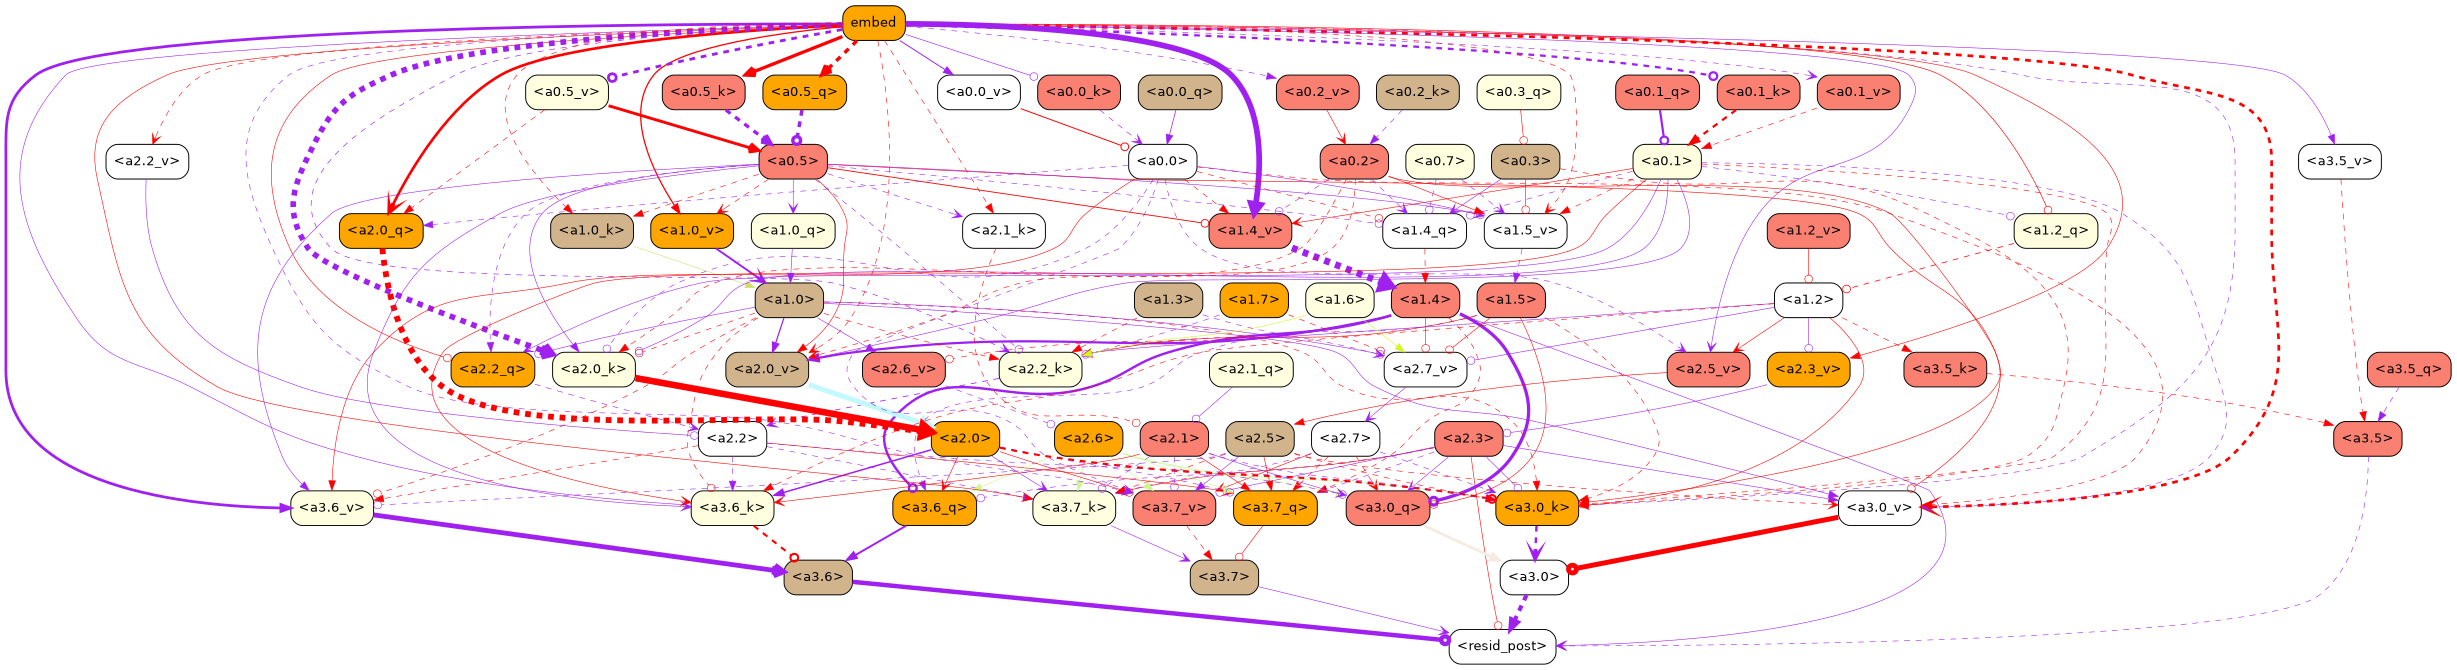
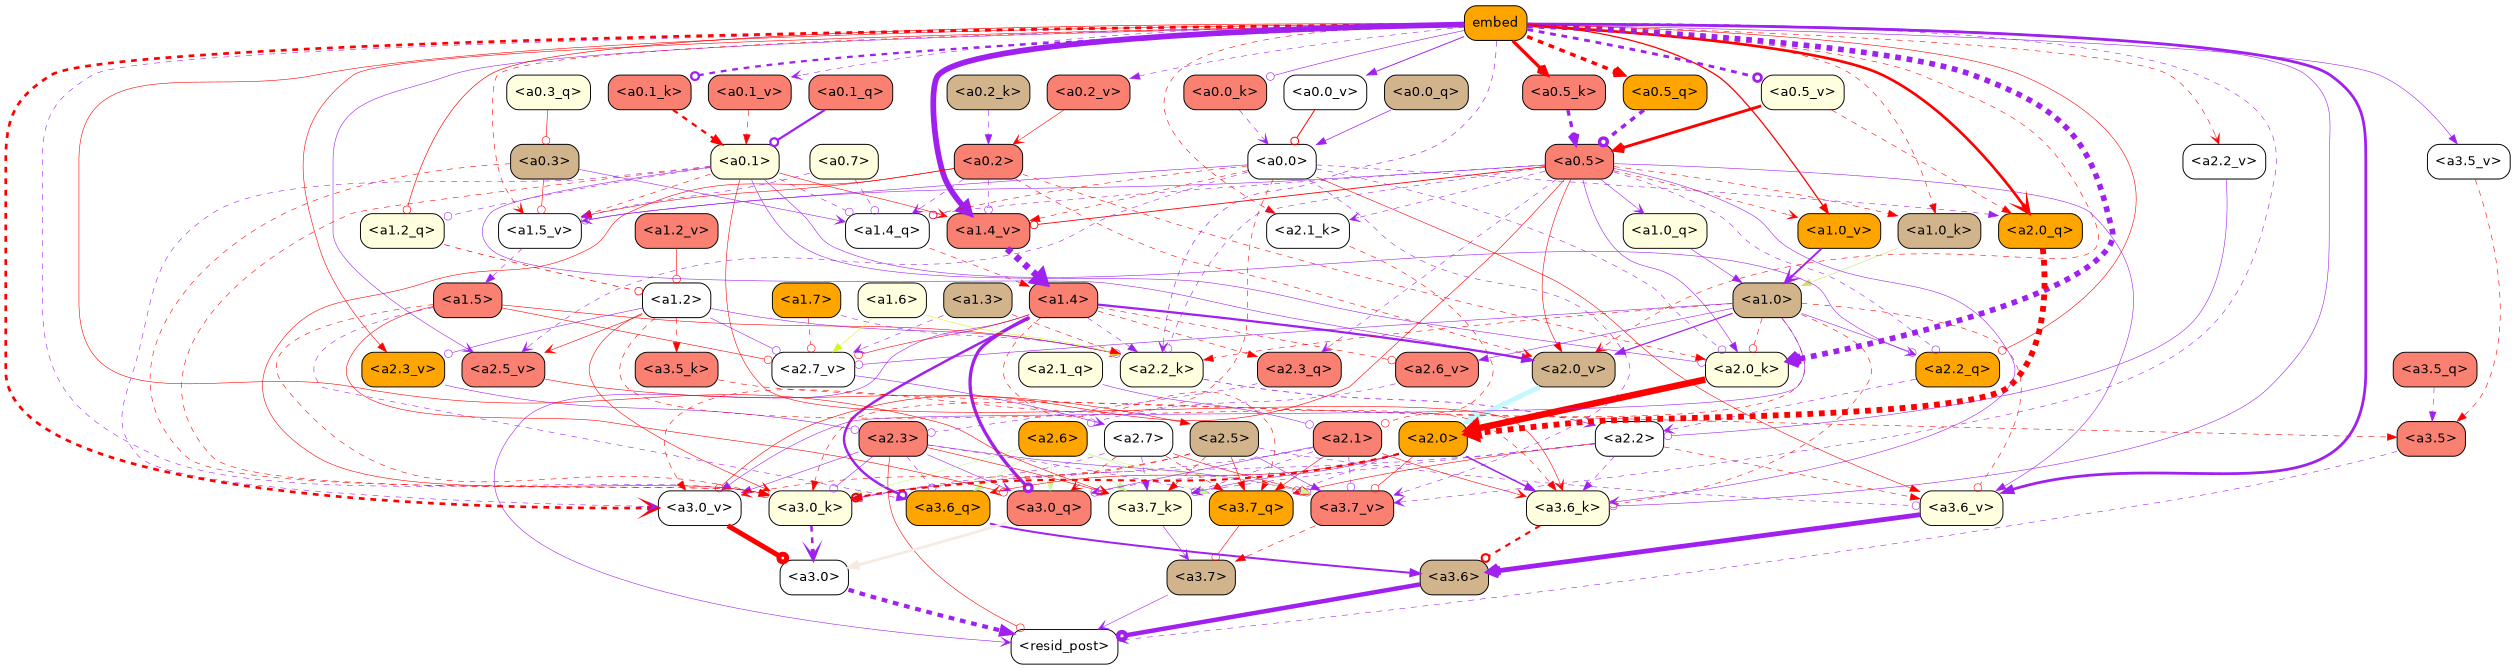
  strict digraph {
    splines=true
    node [color=black fillcolor=salmon fontname=Helvetica shape=box style="filled, rounded"]
    edge [arrowhead=normal color=purple penwidth=0.6 style=dashed]
    "<a3.7>" [fillcolor=tan]
    "<resid_post>" [fillcolor=white]
    "<a3.6>" [fillcolor=tan]
    "<a3.5>"
    "<a3.0>" [fillcolor=white]
    "<a2.3>"
    "<a3.7_q>" [fillcolor=orange]
    "<a3.6_q>" [fillcolor=orange]
    "<a3.0_q>"
    "<a3.7_k>" [fillcolor=lightyellow]
-   "<a3.0_k>" [fillcolor=orange]
+   "<a3.0_k>" [fillcolor=lightyellow]
    "<a3.7_v>"
    "<a3.0_v>" [fillcolor=white]
    "<a1.4>"
+   "<a2.3_q>"
    "<a2.2_k>" [fillcolor=lightyellow]
    "<a2.7_v>" [fillcolor=white]
    "<a2.6_v>"
    "<a2.0_v>" [fillcolor=tan]
    "<a2.2>" [fillcolor=white]
    "<a2.7>" [fillcolor=white]
    "<a2.6>" [fillcolor=orange]
    "<a2.0>" [fillcolor=orange]
    "<a3.6_k>" [fillcolor=lightyellow]
    "<a3.6_v>" [fillcolor=lightyellow]
    "<a2.1>"
    "<a3.5_q>"
    "<a3.5_k>"
    "<a3.5_v>" [fillcolor=white]
    "<a2.5>" [fillcolor=tan]
    "<a1.5>"
    embed [fillcolor=orange]
    "<a2.2_q>" [fillcolor=orange]
    "<a2.0_q>" [fillcolor=orange]
    "<a2.1_k>" [fillcolor=white]
    "<a2.0_k>" [fillcolor=lightyellow]
    "<a2.5_v>"
    "<a2.3_v>" [fillcolor=orange]
    "<a2.2_v>" [fillcolor=white]
    "<a1.2_q>" [fillcolor=lightyellow]
    "<a1.0_k>" [fillcolor=tan]
    "<a1.5_v>" [fillcolor=white]
    "<a1.4_v>"
    "<a1.0_v>" [fillcolor=orange]
    "<a0.5_q>" [fillcolor=orange]
    "<a0.5_k>"
    "<a0.1_k>"
    "<a0.0_k>"
    "<a0.5_v>" [fillcolor=lightyellow]
    "<a0.2_v>"
    "<a0.1_v>"
    "<a0.0_v>" [fillcolor=white]
    "<a1.2>" [fillcolor=white]
    "<a1.0>" [fillcolor=tan]
    "<a0.5>"
    "<a0.1>" [fillcolor=lightyellow]
    "<a0.0>" [fillcolor=white]
    "<a0.2>"
    "<a1.4_q>" [fillcolor=white]
    "<a1.0_q>" [fillcolor=lightyellow]
    "<a0.3>" [fillcolor=tan]
    "<a2.1_q>" [fillcolor=lightyellow]
    "<a1.7>" [fillcolor=orange]
    "<a1.6>" [fillcolor=lightyellow]
    "<a1.3>" [fillcolor=tan]
    "<a1.2_v>"
    "<a0.7>" [fillcolor=lightyellow]
    "<a0.3_q>" [fillcolor=lightyellow]
    "<a0.1_q>"
    "<a0.0_q>" [fillcolor=tan]
    "<a0.2_k>" [fillcolor=tan]
    "<a3.7>" -> "<resid_post>" [arrowhead=vee style=bold]
    "<a3.6>" -> "<resid_post>" [arrowhead=odot penwidth=4.648244500160217 style=bold]
    "<a3.5>" -> "<resid_post>" [arrowhead=vee]
    "<a3.0>" -> "<resid_post>" [penwidth=4.3288813829422]
    "<a2.3>" -> "<resid_post>" [arrowhead=odot color=red style=bold]
    "<a2.3>" -> "<a3.7_q>"
    "<a2.3>" -> "<a3.6_q>" [arrowhead=odot]
    "<a2.3>" -> "<a3.0_q>" [arrowhead=vee style=bold]
    "<a2.3>" -> "<a3.7_k>" [arrowhead=vee color=red style=bold]
    "<a2.3>" -> "<a3.0_k>" [arrowhead=odot style=bold]
    "<a2.3>" -> "<a3.7_v>" [arrowhead=odot style=bold]
    "<a2.3>" -> "<a3.0_v>" [style=bold]
    "<a3.7_q>" -> "<a3.7>" [arrowhead=odot color=red style=bold]
    "<a3.6_q>" -> "<a3.6>" [penwidth=2.03758105635643 style=bold]
    "<a3.0_q>" -> "<a3.0>" [color="#f6ebe2" penwidth=2.8638100624084473 arrowhead="" style=""]
    "<a3.7_k>" -> "<a3.7>" [arrowhead=vee style=bold]
    "<a3.0_k>" -> "<a3.0>" [arrowhead=vee penwidth=2.6274144649505615]
    "<a3.7_v>" -> "<a3.7>" [color=red]
    "<a3.0_v>" -> "<a3.0>" [arrowhead=odot color=red penwidth=5.188832879066467 style=bold]
    "<a1.4>" -> "<resid_post>" [arrowhead=vee style=bold]
    "<a1.4>" -> "<a3.7_q>" [color=red]
    "<a1.4>" -> "<a3.6_q>" [arrowhead=odot penwidth=2.5397292599081993 style=bold]
    "<a1.4>" -> "<a3.0_q>" [arrowhead=odot penwidth=3.3985572457313538 style=bold]
+   "<a1.4>" -> "<a2.3_q>" [color=red]
    "<a1.4>" -> "<a2.2_k>"
    "<a1.4>" -> "<a2.7_v>" [arrowhead=odot color=red style=bold]
    "<a1.4>" -> "<a2.6_v>" [arrowhead=odot color=red]
    "<a1.4>" -> "<a2.0_v>" [penwidth=2.3308929204940796 style=bold]
+   "<a2.3_q>" -> "<a2.3>" [arrowhead=odot]
    "<a2.2_k>" -> "<a2.2>" [arrowhead=vee penwidth=0.8337457180023193]
    "<a2.7_v>" -> "<a2.7>" [arrowhead=vee style=bold]
    "<a2.6_v>" -> "<a2.6>" [arrowhead=odot]
    "<a2.0_v>" -> "<a2.0>" [color="#c4f8ff" penwidth=5.211444020271301 arrowhead="" style=""]
    "<a2.2>" -> "<a3.7_q>" [arrowhead=vee color=red style=bold]
    "<a2.2>" -> "<a3.7_k>"
    "<a2.2>" -> "<a3.0_k>"
    "<a2.2>" -> "<a3.6_k>"
    "<a2.2>" -> "<a3.6_v>" [color=red]
    "<a2.7>" -> "<a3.7_q>" [color=red]
    "<a2.7>" -> "<a3.0_q>" [arrowhead=vee color=red]
    "<a2.7>" -> "<a3.7_k>"
    "<a2.7>" -> "<a3.0_k>" [arrowhead=vee]
    "<a2.7>" -> "<a3.7_v>" [arrowhead=vee color=red style=bold]
    "<a2.6>" -> "<a3.7_q>" [color="#c9f88d" arrowhead="" style=""]
    "<a2.6>" -> "<a3.6_q>" [color="#c9f88d" arrowhead="" style=""]
    "<a2.6>" -> "<a3.0_q>" [color="#c9f88d" arrowhead="" style=""]
    "<a2.6>" -> "<a3.7_k>" [color="#c9f88d" arrowhead="" style=""]
    "<a2.6>" -> "<a3.0_k>" [color="#c9f88d" arrowhead="" style=""]
    "<a2.6>" -> "<a3.7_v>" [color="#c9f88d" arrowhead="" style=""]
    "<a2.0>" -> "<a3.7_q>" [arrowhead=odot]
    "<a2.0>" -> "<a3.6_q>" [arrowhead=vee color=red style=bold]
    "<a2.0>" -> "<a3.0_q>" [arrowhead=vee]
    "<a2.0>" -> "<a3.7_k>" [arrowhead=vee style=bold]
    "<a2.0>" -> "<a3.0_k>" [arrowhead=odot color=red penwidth=2.205150544643402]
    "<a2.0>" -> "<a3.7_v>" [arrowhead=odot color=red style=bold]
    "<a2.0>" -> "<a3.6_k>" [penwidth=1.5717863738536835 style=bold]
    "<a3.6_k>" -> "<a3.6>" [arrowhead=odot color=red penwidth=2.174198240041733]
    "<a3.6_v>" -> "<a3.6>" [arrowhead=vee penwidth=5.002329230308533 style=bold]
    "<a2.1>" -> "<a3.7_q>" [color=red style=bold]
    "<a2.1>" -> "<a3.0_q>" [arrowhead=odot style=bold]
    "<a2.1>" -> "<a3.7_k>" [arrowhead=odot]
    "<a2.1>" -> "<a3.0_k>"
    "<a2.1>" -> "<a3.7_v>" [arrowhead=odot]
    "<a2.1>" -> "<a3.6_k>" [arrowhead=vee color=red style=bold]
    "<a3.5_q>" -> "<a3.5>"
    "<a3.5_k>" -> "<a3.5>" [color=red]
    "<a3.5_v>" -> "<a3.5>" [color=red]
    "<a2.5>" -> "<a3.7_q>" [color=red style=bold]
    "<a2.5>" -> "<a3.7_k>" [color=red]
    "<a2.5>" -> "<a3.0_k>" [color=red]
    "<a2.5>" -> "<a3.7_v>" [style=bold]
    "<a2.5>" -> "<a3.0_v>" [arrowhead=vee color=red]
    "<a2.5>" -> "<a3.6_v>" [arrowhead=odot]
    "<a1.5>" -> "<a3.6_q>"
    "<a1.5>" -> "<a3.0_q>" [arrowhead=odot color=red style=bold]
    "<a1.5>" -> "<a3.0_k>" [color=red]
    "<a1.5>" -> "<a2.2_k>" [arrowhead=vee color=red style=bold]
    "<a1.5>" -> "<a2.7_v>" [arrowhead=odot color=red style=bold]
    embed -> "<a3.7_k>" [arrowhead=vee color=red style=bold]
    embed -> "<a3.0_k>"
    embed -> "<a3.7_v>" [arrowhead=vee]
    embed -> "<a3.0_v>" [arrowhead=vee color=red penwidth=2.812090039253235]
    embed -> "<a2.2_k>" [arrowhead=vee penwidth=0.6694881916046143]
    embed -> "<a2.0_v>" [arrowhead=vee color=red]
    embed -> "<a3.6_k>" [arrowhead=odot style=bold]
    embed -> "<a3.6_v>" [penwidth=2.882729172706604 style=bold]
    embed -> "<a3.5_v>" [style=bold]
    embed -> "<a2.2_q>" [arrowhead=odot color=red style=bold]
    embed -> "<a2.0_q>" [arrowhead=vee color=red penwidth=2.773140072822571 style=bold]
    embed -> "<a2.1_k>" [color=red]
    embed -> "<a2.0_k>" [arrowhead=vee penwidth=5.809704422950745]
    embed -> "<a2.5_v>" [arrowhead=vee style=bold]
    embed -> "<a2.3_v>" [color=red style=bold]
    embed -> "<a2.2_v>" [arrowhead=vee color=red]
    embed -> "<a1.2_q>" [arrowhead=odot color=red penwidth=0.6789929866790771 style=bold]
    embed -> "<a1.0_k>" [color=red]
    embed -> "<a1.5_v>" [arrowhead=vee color=red]
    embed -> "<a1.4_v>" [penwidth=5.930049657821655 style=bold]
    embed -> "<a1.0_v>" [color=red penwidth=1.3246397972106934 style=bold]
    embed -> "<a0.5_q>" [arrowhead=vee color=red penwidth=3.5961478650569916]
    embed -> "<a0.5_k>" [arrowhead=vee color=red penwidth=3.417628586292267 style=bold]
    embed -> "<a0.1_k>" [arrowhead=odot penwidth=2.365019917488098]
    embed -> "<a0.0_k>" [arrowhead=odot penwidth=0.6479218006134033 style=bold]
    embed -> "<a0.5_v>" [arrowhead=odot penwidth=2.9912296533584595]
    embed -> "<a0.2_v>"
    embed -> "<a0.1_v>" [arrowhead=vee]
    embed -> "<a0.0_v>" [penwidth=1.0032603740692139 style=bold]
    "<a2.2_q>" -> "<a2.2>" [arrowhead=vee penwidth=0.6299107074737549]
    "<a2.0_q>" -> "<a2.0>" [color=red penwidth=6.081655263900757]
    "<a2.1_k>" -> "<a2.1>" [arrowhead=odot color=red]
    "<a2.0_k>" -> "<a2.0>" [color=red penwidth=6.795950889587402 style=bold]
    "<a2.5_v>" -> "<a2.5>" [color=red style=bold]
    "<a2.3_v>" -> "<a2.3>" [arrowhead=odot style=bold]
    "<a2.2_v>" -> "<a2.2>" [arrowhead=odot style=bold]
    "<a1.2_q>" -> "<a1.2>" [arrowhead=odot color=red penwidth=0.7635738849639893]
    "<a1.0_k>" -> "<a1.0>" [color="#d1df68" arrowhead="" style=""]
    "<a1.5_v>" -> "<a1.5>"
    "<a1.4_v>" -> "<a1.4>" [penwidth=7.066803693771362]
    "<a1.0_v>" -> "<a1.0>" [arrowhead=vee penwidth=1.970656156539917 style=bold]
    "<a0.5_q>" -> "<a0.5>" [arrowhead=odot penwidth=3.6266062557697296]
    "<a0.5_k>" -> "<a0.5>" [arrowhead=vee penwidth=3.475644141435623]
    "<a0.1_k>" -> "<a0.1>" [color=red penwidth=2.3508740663528442]
    "<a0.0_k>" -> "<a0.0>" [arrowhead=vee penwidth=0.6416475772857666]
    "<a0.5_v>" -> "<a2.0_q>" [color=red]
    "<a0.5_v>" -> "<a0.5>" [arrowhead=vee color=red penwidth=3.019147038459778 style=bold]
    "<a0.2_v>" -> "<a0.2>" [arrowhead=vee color=red style=bold]
    "<a0.1_v>" -> "<a0.1>" [color=red]
    "<a0.0_v>" -> "<a0.0>" [arrowhead=odot color=red penwidth=1.0116496086120605 style=bold]
    "<a1.2>" -> "<a3.0_k>" [arrowhead=vee color=red style=bold]
    "<a1.2>" -> "<a2.2_k>" [arrowhead=odot style=bold]
    "<a1.2>" -> "<a2.7_v>" [arrowhead=odot style=bold]
    "<a1.2>" -> "<a3.6_k>" [color=red]
    "<a1.2>" -> "<a3.5_k>" [color=red]
    "<a1.2>" -> "<a2.5_v>" [arrowhead=vee color=red style=bold]
    "<a1.2>" -> "<a2.3_v>" [arrowhead=odot style=bold]
    "<a1.0>" -> "<a3.0_k>" [color=red]
    "<a1.0>" -> "<a3.0_v>" [style=bold]
    "<a1.0>" -> "<a2.2_k>" [color=red]
    "<a1.0>" -> "<a2.7_v>" [arrowhead=odot style=bold]
    "<a1.0>" -> "<a2.6_v>" [style=bold]
    "<a1.0>" -> "<a2.0_v>" [penwidth=1.2632839679718018 style=bold]
    "<a1.0>" -> "<a3.6_k>" [arrowhead=odot color=red]
    "<a1.0>" -> "<a3.6_v>" [arrowhead=odot color=red]
    "<a1.0>" -> "<a2.2_q>" [arrowhead=odot style=bold]
    "<a1.0>" -> "<a2.0_k>" [arrowhead=odot color=red]
    "<a0.5>" -> "<a3.0_v>" [arrowhead=odot color=red penwidth=0.6281400918960571 style=bold]
+   "<a0.5>" -> "<a2.3_q>" [arrowhead=vee]
    "<a0.5>" -> "<a2.2_k>" [arrowhead=odot]
    "<a0.5>" -> "<a2.0_v>" [color=red style=bold]
    "<a0.5>" -> "<a3.6_k>" [arrowhead=vee style=bold]
    "<a0.5>" -> "<a3.6_v>" [style=bold]
-   "<a0.5>" -> "<a2.2_q>"
+   "<a0.5>" -> "<a2.2_q>" [arrowhead=odot]
    "<a0.5>" -> "<a2.1_k>" [arrowhead=vee]
    "<a0.5>" -> "<a2.0_k>" [penwidth=0.6196913719177246 style=bold]
    "<a0.5>" -> "<a1.0_k>" [color=red]
    "<a0.5>" -> "<a1.5_v>" [arrowhead=odot style=bold]
    "<a0.5>" -> "<a1.4_v>" [arrowhead=odot color=red penwidth=0.9038386344909668 style=bold]
    "<a0.5>" -> "<a1.0_v>" [arrowhead=vee color=red]
    "<a0.5>" -> "<a1.4_q>" [arrowhead=odot]
    "<a0.5>" -> "<a1.0_q>" [arrowhead=vee style=bold]
    "<a0.1>" -> "<a3.0_k>" [arrowhead=odot color=red]
    "<a0.1>" -> "<a3.0_v>" [arrowhead=vee]
    "<a0.1>" -> "<a2.0_v>" [style=bold]
    "<a0.1>" -> "<a3.6_k>" [arrowhead=vee color=red style=bold]
    "<a0.1>" -> "<a2.2_q>" [arrowhead=vee style=bold]
    "<a0.1>" -> "<a2.0_k>" [arrowhead=odot style=bold]
    "<a0.1>" -> "<a1.2_q>" [arrowhead=odot]
    "<a0.1>" -> "<a1.5_v>" [color=red]
    "<a0.1>" -> "<a1.4_v>" [arrowhead=vee color=red style=bold]
    "<a0.1>" -> "<a1.4_q>" [arrowhead=odot]
    "<a0.0>" -> "<a3.7_v>" [arrowhead=vee]
    "<a0.0>" -> "<a3.0_v>" [color=red]
    "<a0.0>" -> "<a3.6_v>" [color=red style=bold]
    "<a0.0>" -> "<a2.0_q>"
    "<a0.0>" -> "<a2.0_k>" [arrowhead=odot]
    "<a0.0>" -> "<a2.5_v>" [arrowhead=vee]
    "<a0.0>" -> "<a1.5_v>" [arrowhead=vee style=bold]
    "<a0.0>" -> "<a1.4_v>" [color=red]
    "<a0.0>" -> "<a1.4_q>" [arrowhead=odot color=red]
    "<a0.2>" -> "<a3.0_k>" [color=red style=bold]
    "<a0.2>" -> "<a2.0_v>" [arrowhead=vee color=red]
    "<a0.2>" -> "<a2.0_k>" [color=red]
    "<a0.2>" -> "<a1.5_v>" [color=red style=bold]
    "<a0.2>" -> "<a1.4_v>" [arrowhead=odot]
    "<a0.2>" -> "<a1.4_q>" [arrowhead=vee]
    "<a1.4_q>" -> "<a1.4>" [color=red]
    "<a1.0_q>" -> "<a1.0>" [style=bold]
    "<a0.3>" -> "<a3.0_k>" [color=red]
    "<a0.3>" -> "<a1.5_v>" [arrowhead=odot color=red style=bold]
    "<a0.3>" -> "<a1.4_q>" [arrowhead=vee style=bold]
    "<a2.1_q>" -> "<a2.1>" [arrowhead=odot style=bold]
    "<a1.7>" -> "<a2.2_k>"
    "<a1.7>" -> "<a2.7_v>" [arrowhead=odot color=red]
    "<a1.6>" -> "<a2.2_k>" [color="#d1f621" arrowhead="" style=""]
    "<a1.6>" -> "<a2.7_v>" [color="#d1f621" arrowhead="" style=""]
    "<a1.3>" -> "<a2.2_k>" [color=red]
    "<a1.3>" -> "<a2.7_v>" [arrowhead=vee]
    "<a1.2_v>" -> "<a1.2>" [arrowhead=odot color=red style=bold]
    "<a0.7>" -> "<a1.5_v>" [arrowhead=vee]
    "<a0.7>" -> "<a1.4_q>" [arrowhead=odot]
    "<a0.3_q>" -> "<a0.3>" [arrowhead=odot color=red style=bold]
    "<a0.1_q>" -> "<a0.1>" [arrowhead=odot penwidth=2.2995558977127075 style=bold]
    "<a0.0_q>" -> "<a0.0>" [penwidth=0.7591052055358887 style=bold]
    "<a0.2_k>" -> "<a0.2>"
  }
